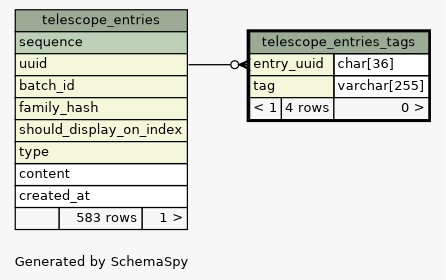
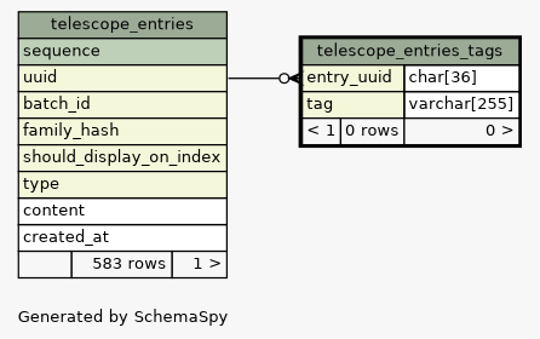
  digraph {
    bgcolor="#f7f7f7"
    fontname=Helvetica
    fontsize=11
    label="\nGenerated by SchemaSpy"
    labeljust=l
    nodesep=0.18
    rankdir=RL
    ranksep=0.46
    node [fontname=Helvetica fontsize=11 shape=plaintext]
-   n1 [label=<     <TABLE BORDER="2" CELLBORDER="1" CELLSPACING="0" BGCOLOR="#ffffff">       <TR><TD COLSPAN="3" BGCOLOR="#9bab96" ALIGN="CENTER">telescope_entries_tags</TD></TR>       <TR><TD PORT="entry_uuid" COLSPAN="2" BGCOLOR="#f4f7da" ALIGN="LEFT">entry_uuid</TD><TD PORT="entry_uuid.type" ALIGN="LEFT">char[36]</TD></TR>       <TR><TD PORT="tag" COLSPAN="2" BGCOLOR="#f4f7da" ALIGN="LEFT">tag</TD><TD PORT="tag.type" ALIGN="LEFT">varchar[255]</TD></TR>       <TR><TD ALIGN="LEFT" BGCOLOR="#f7f7f7">&lt; 1</TD><TD ALIGN="RIGHT" BGCOLOR="#f7f7f7">4 rows</TD><TD ALIGN="RIGHT" BGCOLOR="#f7f7f7">0 &gt;</TD></TR>     </TABLE>>]
+   n1 [label=<     <TABLE BORDER="2" CELLBORDER="1" CELLSPACING="0" BGCOLOR="#ffffff">       <TR><TD COLSPAN="3" BGCOLOR="#9bab96" ALIGN="CENTER">telescope_entries_tags</TD></TR>       <TR><TD PORT="entry_uuid" COLSPAN="2" BGCOLOR="#f4f7da" ALIGN="LEFT">entry_uuid</TD><TD PORT="entry_uuid.type" ALIGN="LEFT">char[36]</TD></TR>       <TR><TD PORT="tag" COLSPAN="2" BGCOLOR="#f4f7da" ALIGN="LEFT">tag</TD><TD PORT="tag.type" ALIGN="LEFT">varchar[255]</TD></TR>       <TR><TD ALIGN="LEFT" BGCOLOR="#f7f7f7">&lt; 1</TD><TD ALIGN="RIGHT" BGCOLOR="#f7f7f7">0 rows</TD><TD ALIGN="RIGHT" BGCOLOR="#f7f7f7">0 &gt;</TD></TR>     </TABLE>>]
    n2 [label=<     <TABLE BORDER="0" CELLBORDER="1" CELLSPACING="0" BGCOLOR="#ffffff">       <TR><TD COLSPAN="3" BGCOLOR="#9bab96" ALIGN="CENTER">telescope_entries</TD></TR>       <TR><TD PORT="sequence" COLSPAN="3" BGCOLOR="#bed1b8" ALIGN="LEFT">sequence</TD></TR>       <TR><TD PORT="uuid" COLSPAN="3" BGCOLOR="#f4f7da" ALIGN="LEFT">uuid</TD></TR>       <TR><TD PORT="batch_id" COLSPAN="3" BGCOLOR="#f4f7da" ALIGN="LEFT">batch_id</TD></TR>       <TR><TD PORT="family_hash" COLSPAN="3" BGCOLOR="#f4f7da" ALIGN="LEFT">family_hash</TD></TR>       <TR><TD PORT="should_display_on_index" COLSPAN="3" BGCOLOR="#f4f7da" ALIGN="LEFT">should_display_on_index</TD></TR>       <TR><TD PORT="type" COLSPAN="3" BGCOLOR="#f4f7da" ALIGN="LEFT">type</TD></TR>       <TR><TD PORT="content" COLSPAN="3" ALIGN="LEFT">content</TD></TR>       <TR><TD PORT="created_at" COLSPAN="3" ALIGN="LEFT">created_at</TD></TR>       <TR><TD ALIGN="LEFT" BGCOLOR="#f7f7f7">  </TD><TD ALIGN="RIGHT" BGCOLOR="#f7f7f7">583 rows</TD><TD ALIGN="RIGHT" BGCOLOR="#f7f7f7">1 &gt;</TD></TR>     </TABLE>>]
    n1 -> n2 [arrowhead=none arrowsize=0.8 arrowtail=crowodot dir=back headport="uuid:e" tailport="entry_uuid:w"]
  }
